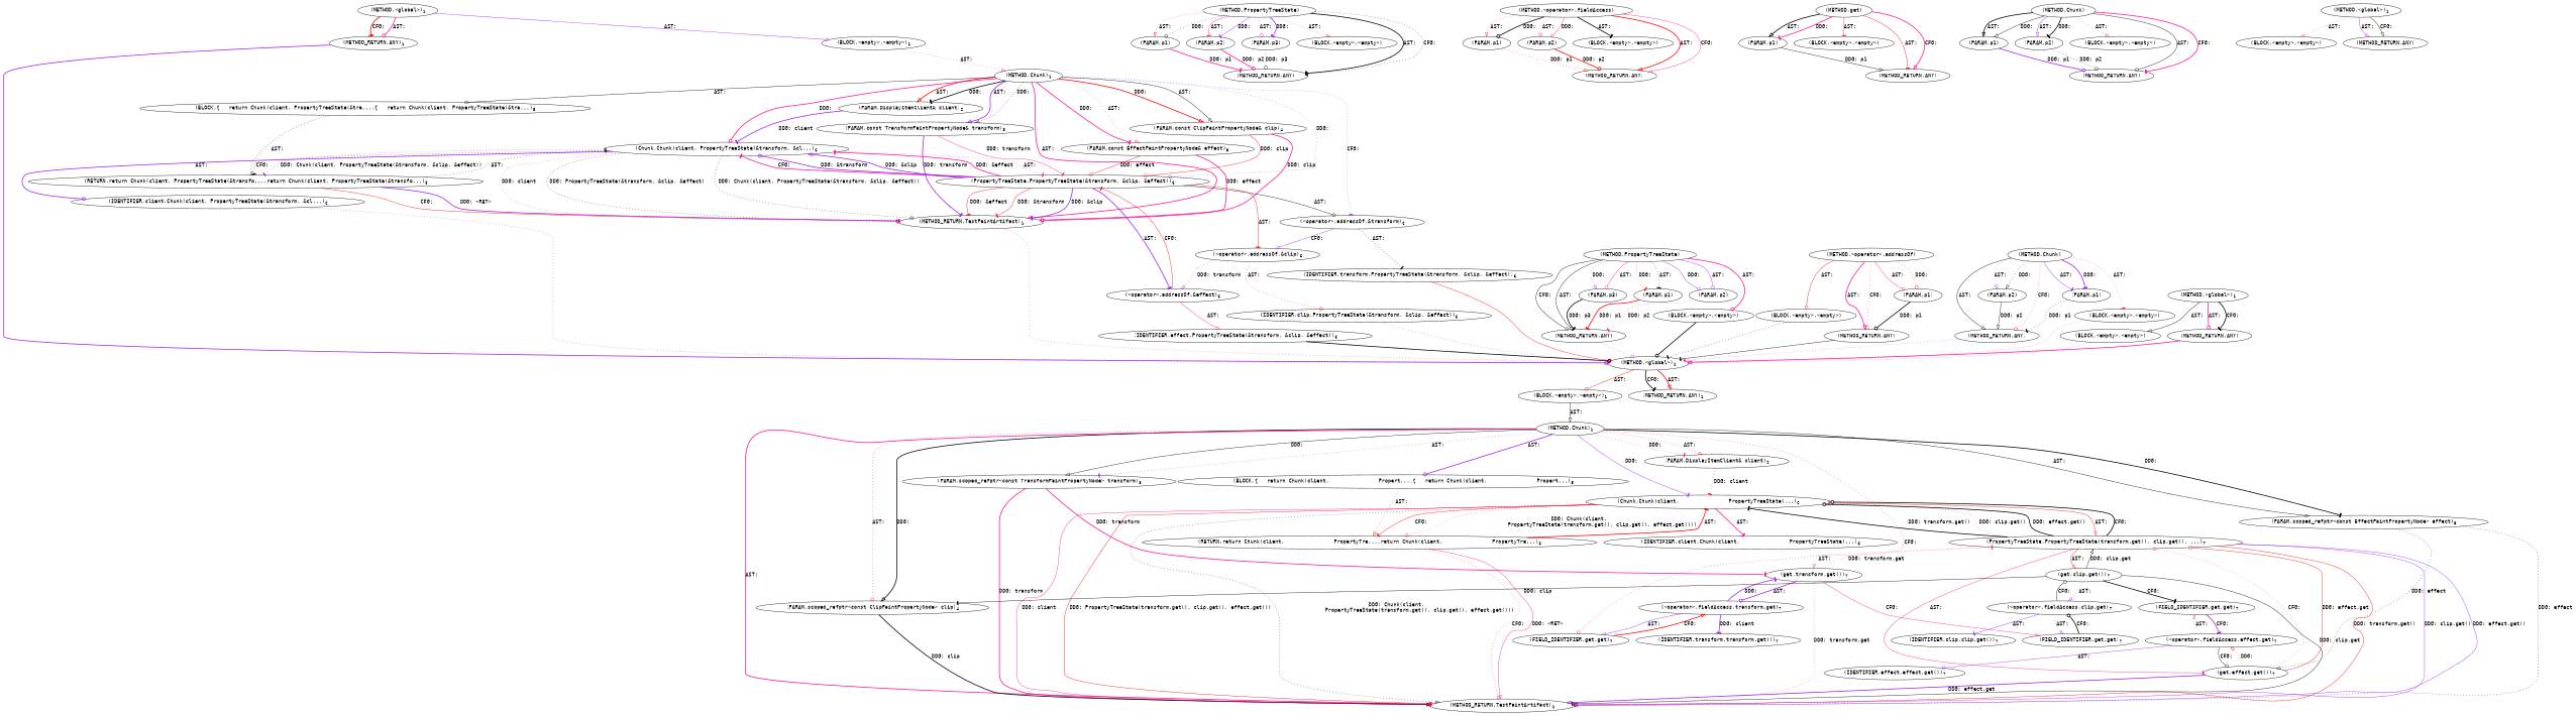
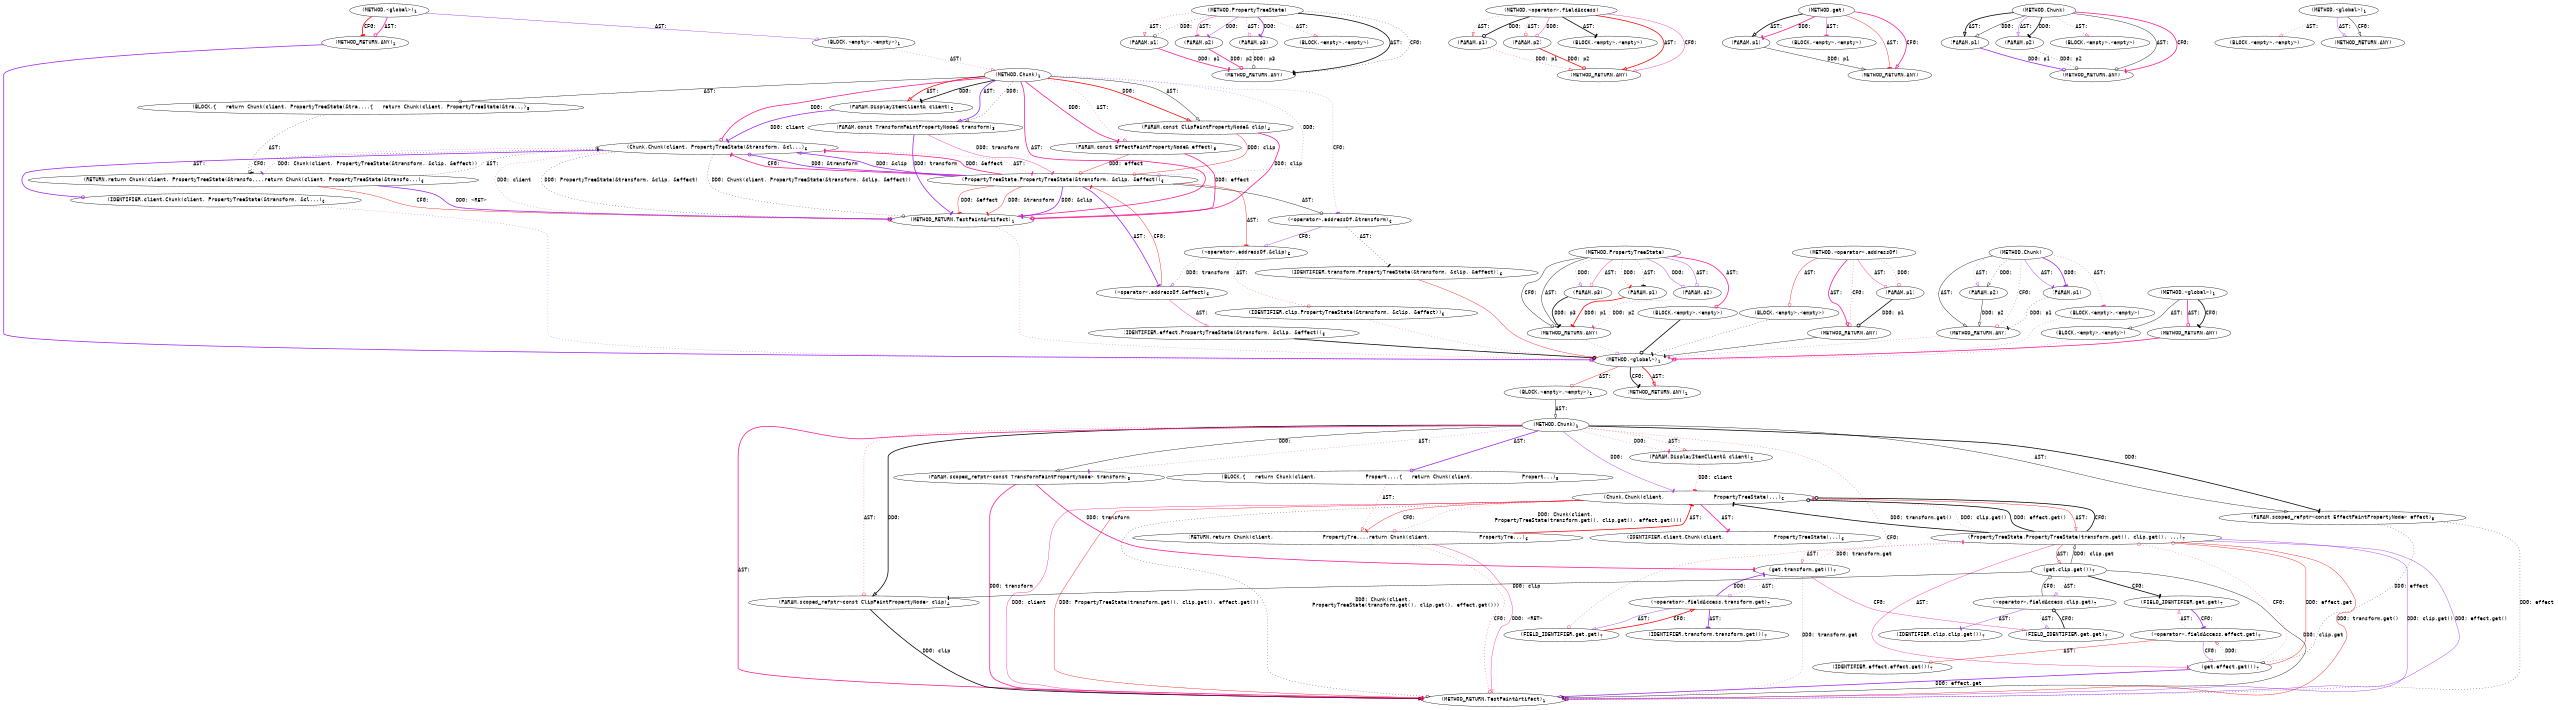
  digraph {
    fontname="DejaVu Sans Mono"
    node [fontname="DejaVu Sans Mono"]
    edge [arrowhead=tee color=black fontname="DejaVu Sans Mono" style=bold]
    n1 [label=<(METHOD,&lt;global&gt;)<SUB>1</SUB>>]
    n2 [label=<(BLOCK,&lt;empty&gt;,&lt;empty&gt;)<SUB>1</SUB>>]
    n3 [label=<(METHOD_RETURN,ANY)<SUB>1</SUB>>]
    n4 [label=<(METHOD,Chunk)<SUB>1</SUB>>]
    n5 [label=<(PARAM,DisplayItemClient&amp; client)<SUB>2</SUB>>]
    n6 [label=<(PARAM,scoped_refptr&lt;const TransformPaintPropertyNode&gt; transform)<SUB>3</SUB>>]
    n7 [label=<(PARAM,scoped_refptr&lt;const ClipPaintPropertyNode&gt; clip)<SUB>4</SUB>>]
    n8 [label=<(PARAM,scoped_refptr&lt;const EffectPaintPropertyNode&gt; effect)<SUB>5</SUB>>]
    n9 [label=<(BLOCK,{   return Chunk(client,                Propert...,{   return Chunk(client,                Propert...)<SUB>5</SUB>>]
    n10 [label=<(Chunk,Chunk(client,                PropertyTreeState(...)<SUB>6</SUB>>]
    n11 [label=<(FIELD_IDENTIFIER,get,get)<SUB>7</SUB>>]
    n12 [label=<(METHOD_RETURN,TestPaintArtifact)<SUB>1</SUB>>]
    n13 [label=<(get,transform.get())<SUB>7</SUB>>]
    n14 [label=<(get,effect.get())<SUB>7</SUB>>]
    n15 [label=<(RETURN,return Chunk(client,                PropertyTre...,return Chunk(client,                PropertyTre...)<SUB>6</SUB>>]
    n16 [label=<(IDENTIFIER,client,Chunk(client,                PropertyTreeState(...)<SUB>6</SUB>>]
    n17 [label=<(PropertyTreeState,PropertyTreeState(transform.get(), clip.get(), ...)<SUB>7</SUB>>]
    n18 [label=<(&lt;operator&gt;.fieldAccess,transform.get)<SUB>7</SUB>>]
    n19 [label=<(FIELD_IDENTIFIER,get,get)<SUB>7</SUB>>]
    n20 [label=<(get,clip.get())<SUB>7</SUB>>]
    n21 [label=<(&lt;operator&gt;.fieldAccess,clip.get)<SUB>7</SUB>>]
    n22 [label=<(FIELD_IDENTIFIER,get,get)<SUB>7</SUB>>]
    n23 [label=<(&lt;operator&gt;.fieldAccess,effect.get)<SUB>7</SUB>>]
    n24 [label=<(IDENTIFIER,transform,transform.get())<SUB>7</SUB>>]
    n25 [label=<(IDENTIFIER,clip,clip.get())<SUB>7</SUB>>]
    n26 [label=<(IDENTIFIER,effect,effect.get())<SUB>7</SUB>>]
    n27 [label=<(METHOD,PropertyTreeState)>]
    n28 [label=<(PARAM,p1)>]
    n29 [label=<(PARAM,p2)>]
    n30 [label=<(PARAM,p3)>]
    n31 [label=<(BLOCK,&lt;empty&gt;,&lt;empty&gt;)>]
    n32 [label=<(METHOD_RETURN,ANY)>]
    n33 [label=<(METHOD,&lt;operator&gt;.fieldAccess)>]
    n34 [label=<(PARAM,p1)>]
    n35 [label=<(PARAM,p2)>]
    n36 [label=<(BLOCK,&lt;empty&gt;,&lt;empty&gt;)>]
    n37 [label=<(METHOD_RETURN,ANY)>]
    n38 [label=<(METHOD,get)>]
    n39 [label=<(PARAM,p1)>]
    n40 [label=<(BLOCK,&lt;empty&gt;,&lt;empty&gt;)>]
    n41 [label=<(METHOD_RETURN,ANY)>]
    n42 [label=<(METHOD,Chunk)>]
    n43 [label=<(PARAM,p1)>]
    n44 [label=<(PARAM,p2)>]
    n45 [label=<(BLOCK,&lt;empty&gt;,&lt;empty&gt;)>]
    n46 [label=<(METHOD_RETURN,ANY)>]
    n47 [label=<(METHOD,&lt;global&gt;)<SUB>1</SUB>>]
    n48 [label=<(BLOCK,&lt;empty&gt;,&lt;empty&gt;)>]
    n49 [label=<(METHOD_RETURN,ANY)>]
    n50 [label=<(METHOD,&lt;global&gt;)<SUB>1</SUB>>]
    n51 [label=<(BLOCK,&lt;empty&gt;,&lt;empty&gt;)<SUB>1</SUB>>]
    n52 [label=<(METHOD_RETURN,ANY)<SUB>1</SUB>>]
    n53 [label=<(METHOD,Chunk)<SUB>1</SUB>>]
    n54 [label=<(PARAM,DisplayItemClient&amp; client)<SUB>2</SUB>>]
    n55 [label=<(PARAM,const TransformPaintPropertyNode&amp; transform)<SUB>3</SUB>>]
    n56 [label=<(PARAM,const ClipPaintPropertyNode&amp; clip)<SUB>4</SUB>>]
    n57 [label=<(PARAM,const EffectPaintPropertyNode&amp; effect)<SUB>5</SUB>>]
    n58 [label=<(BLOCK,{   return Chunk(client, PropertyTreeState(&amp;tra...,{   return Chunk(client, PropertyTreeState(&amp;tra...)<SUB>5</SUB>>]
    n59 [label=<(Chunk,Chunk(client, PropertyTreeState(&amp;transform, &amp;cl...)<SUB>6</SUB>>]
    n60 [label=<(PropertyTreeState,PropertyTreeState(&amp;transform, &amp;clip, &amp;effect))<SUB>6</SUB>>]
    n61 [label=<(&lt;operator&gt;.addressOf,&amp;transform)<SUB>6</SUB>>]
    n62 [label=<(METHOD_RETURN,TestPaintArtifact)<SUB>1</SUB>>]
    n63 [label=<(RETURN,return Chunk(client, PropertyTreeState(&amp;transfo...,return Chunk(client, PropertyTreeState(&amp;transfo...)<SUB>6</SUB>>]
    n64 [label=<(IDENTIFIER,client,Chunk(client, PropertyTreeState(&amp;transform, &amp;cl...)<SUB>6</SUB>>]
    n65 [label=<(&lt;operator&gt;.addressOf,&amp;clip)<SUB>6</SUB>>]
    n66 [label=<(&lt;operator&gt;.addressOf,&amp;effect)<SUB>6</SUB>>]
    n67 [label=<(IDENTIFIER,transform,PropertyTreeState(&amp;transform, &amp;clip, &amp;effect))<SUB>6</SUB>>]
    n68 [label=<(IDENTIFIER,clip,PropertyTreeState(&amp;transform, &amp;clip, &amp;effect))<SUB>6</SUB>>]
    n69 [label=<(IDENTIFIER,effect,PropertyTreeState(&amp;transform, &amp;clip, &amp;effect))<SUB>6</SUB>>]
    n70 [label=<(METHOD,PropertyTreeState)>]
    n71 [label=<(PARAM,p1)>]
    n72 [label=<(PARAM,p2)>]
    n73 [label=<(PARAM,p3)>]
    n74 [label=<(BLOCK,&lt;empty&gt;,&lt;empty&gt;)>]
    n75 [label=<(METHOD_RETURN,ANY)>]
    n76 [label=<(METHOD,&lt;operator&gt;.addressOf)>]
    n77 [label=<(PARAM,p1)>]
    n78 [label=<(BLOCK,&lt;empty&gt;,&lt;empty&gt;)>]
    n79 [label=<(METHOD_RETURN,ANY)>]
    n80 [label=<(METHOD,Chunk)>]
    n81 [label=<(PARAM,p1)>]
    n82 [label=<(PARAM,p2)>]
    n83 [label=<(BLOCK,&lt;empty&gt;,&lt;empty&gt;)>]
    n84 [label=<(METHOD_RETURN,ANY)>]
    n85 [label=<(METHOD,&lt;global&gt;)<SUB>1</SUB>>]
    n86 [label=<(BLOCK,&lt;empty&gt;,&lt;empty&gt;)>]
    n87 [label=<(METHOD_RETURN,ANY)>]
    n1 -> n2 [arrowhead=odot color=red label="AST: " style=solid]
    n1 -> n3 [arrowhead=onormal color=red label="AST: "]
    n1 -> n3 [label="CFG: "]
    n2 -> n4 [arrowhead=onormal label="AST: " style=solid]
    n4 -> n5 [arrowhead=onormal color=red label="AST: " style=dotted]
    n4 -> n5 [color=deeppink label="DDG: " style=dotted]
    n4 -> n6 [color=purple label="AST: " style=dotted]
    n4 -> n6 [arrowhead=onormal label="DDG: " style=solid]
    n4 -> n7 [arrowhead=odot color=red label="AST: " style=dotted]
    n4 -> n7 [arrowhead=onormal label="DDG: "]
    n4 -> n8 [arrowhead=onormal label="AST: " style=solid]
    n4 -> n8 [label="DDG: "]
    n4 -> n9 [arrowhead=odot color=purple label="AST: "]
    n4 -> n10 [color=purple label="DDG: " style=solid]
    n4 -> n11 [arrowhead=odot color=red label="CFG: " style=dotted]
    n4 -> n12 [color=deeppink label="AST: "]
    n5 -> n10 [color=red label="DDG: client" style=dotted]
    n6 -> n12 [arrowhead=onormal color=deeppink label="DDG: transform"]
    n6 -> n13 [color=deeppink label="DDG: transform"]
    n7 -> n12 [arrowhead=onormal label="DDG: clip"]
    n8 -> n12 [arrowhead=odot label="DDG: effect" style=dotted]
    n8 -> n14 [arrowhead=onormal label="DDG: effect" style=dotted]
    n9 -> n15 [arrowhead=onormal color=red label="AST: " style=dotted]
    n10 -> n12 [color=deeppink label="DDG: client" style=solid]
    n10 -> n12 [arrowhead=onormal color=red label="DDG: PropertyTreeState(transform.get(), clip.get(), effect.get())" style=solid]
    n10 -> n12 [arrowhead=onormal label="DDG: Chunk(client,\n               PropertyTreeState(transform.get(), clip.get(), effect.get()))" style=dotted]
    n10 -> n15 [color=red label="CFG: " style=solid]
    n10 -> n15 [arrowhead=odot color=deeppink label="DDG: Chunk(client,\n               PropertyTreeState(transform.get(), clip.get(), effect.get()))" style=dotted]
    n10 -> n16 [color=deeppink label="AST: "]
    n10 -> n17 [arrowhead=onormal color=red label="AST: " style=solid]
    n11 -> n18 [arrowhead=onormal color=red label="CFG: "]
    n13 -> n12 [arrowhead=onormal color=purple label="DDG: transform.get" style=dotted]
    n13 -> n17 [color=deeppink label="DDG: transform.get" style=dotted]
-   n13 -> n18 [arrowhead=odot color=purple label="AST: "]
+   n13 -> n18 [arrowhead=odot color=purple label="AST: " style=dotted]
    n13 -> n19 [arrowhead=onormal color=deeppink label="CFG: " style=solid]
    n14 -> n12 [arrowhead=onormal color=purple label="DDG: effect.get"]
    n14 -> n17 [arrowhead=odot color=deeppink label="CFG: " style=dotted]
    n14 -> n17 [arrowhead=odot color=red label="DDG: effect.get" style=solid]
    n14 -> n23 [arrowhead=onormal color=red label="DDG: " style=dotted]
    n15 -> n10 [color=red label="AST: "]
    n15 -> n12 [arrowhead=odot color=red label="CFG: " style=dotted]
    n15 -> n12 [arrowhead=onormal color=deeppink label="DDG: &lt;RET&gt;" style=solid]
    n17 -> n10 [arrowhead=odot label="CFG: "]
    n17 -> n10 [label="DDG: transform.get()"]
    n17 -> n10 [color=deeppink label="DDG: clip.get()" style=dotted]
    n17 -> n10 [arrowhead=odot label="DDG: effect.get()"]
    n17 -> n12 [color=red label="DDG: transform.get()" style=solid]
    n17 -> n12 [arrowhead=onormal color=purple label="DDG: clip.get()" style=solid]
    n17 -> n12 [arrowhead=odot color=purple label="DDG: effect.get()" style=solid]
    n17 -> n13 [arrowhead=onormal color=deeppink label="AST: " style=dotted]
    n17 -> n14 [color=deeppink label="AST: " style=solid]
    n17 -> n20 [arrowhead=onormal color=red label="AST: " style=solid]
    n18 -> n11 [arrowhead=onormal color=purple label="AST: " style=solid]
    n18 -> n13 [color=purple label="DDG: "]
-   n18 -> n24 [color=purple label="DDG: client"]
+   n18 -> n24 [color=purple label="AST: "]
    n19 -> n21 [arrowhead=odot label="CFG: "]
    n20 -> n7 [label="DDG: clip" style=solid]
    n20 -> n12 [label="DDG: clip.get" style=solid]
    n20 -> n17 [arrowhead=onormal label="DDG: clip.get" style=solid]
    n20 -> n21 [arrowhead=onormal color=purple label="AST: " style=dotted]
    n20 -> n22 [label="CFG: "]
    n21 -> n19 [arrowhead=onormal color=purple label="AST: " style=dotted]
    n21 -> n20 [arrowhead=odot label="CFG: " style=solid]
    n21 -> n25 [color=purple label="AST: " style=solid]
    n22 -> n23 [color=purple label="CFG: "]
-   n23 -> n14 [arrowhead=odot label="CFG: " style=solid]
+   n23 -> n14 [arrowhead=odot color=purple label="CFG: " style=solid]
    n23 -> n22 [arrowhead=onormal color=deeppink label="AST: " style=dotted]
-   n23 -> n26 [arrowhead=odot color=purple label="AST: " style=solid]
+   n23 -> n26 [arrowhead=odot color=red label="AST: " style=solid]
    n27 -> n28 [arrowhead=onormal color=red label="AST: " style=dotted]
    n27 -> n28 [arrowhead=odot label="DDG: " style=dotted]
    n27 -> n29 [color=deeppink label="AST: " style=solid]
    n27 -> n29 [color=purple label="DDG: " style=solid]
    n27 -> n30 [arrowhead=odot color=deeppink label="AST: " style=dotted]
    n27 -> n30 [color=purple label="DDG: "]
    n27 -> n31 [arrowhead=onormal color=red label="AST: " style=dotted]
    n27 -> n32 [label="AST: "]
    n27 -> n32 [label="CFG: " style=dotted]
    n28 -> n32 [color=deeppink label="DDG: p1"]
    n29 -> n32 [arrowhead=odot color=deeppink label="DDG: p2"]
    n30 -> n32 [arrowhead=odot label="DDG: p3" style=dotted]
    n33 -> n34 [arrowhead=onormal color=red label="AST: " style=dotted]
    n33 -> n34 [arrowhead=odot label="DDG: "]
    n33 -> n35 [arrowhead=odot color=red label="AST: " style=dotted]
    n33 -> n35 [arrowhead=odot color=deeppink label="DDG: " style=solid]
    n33 -> n36 [label="AST: "]
    n33 -> n37 [arrowhead=onormal color=red label="AST: "]
    n33 -> n37 [arrowhead=onormal color=deeppink label="CFG: " style=solid]
    n34 -> n37 [arrowhead=onormal color=red label="DDG: p1" style=dotted]
    n35 -> n37 [arrowhead=odot color=red label="DDG: p2"]
    n38 -> n39 [arrowhead=onormal label="AST: "]
    n38 -> n39 [color=deeppink label="DDG: "]
    n38 -> n40 [color=deeppink label="AST: " style=solid]
    n38 -> n41 [color=red label="AST: " style=solid]
    n38 -> n41 [arrowhead=onormal color=deeppink label="CFG: "]
    n39 -> n41 [arrowhead=onormal label="DDG: p1" style=solid]
    n42 -> n43 [arrowhead=onormal label="AST: "]
    n42 -> n43 [arrowhead=onormal label="DDG: " style=solid]
    n42 -> n44 [arrowhead=onormal color=purple label="AST: " style=solid]
    n42 -> n44 [label="DDG: "]
    n42 -> n45 [arrowhead=onormal color=deeppink label="AST: " style=dotted]
    n42 -> n46 [arrowhead=odot label="AST: " style=solid]
    n42 -> n46 [color=deeppink label="CFG: "]
    n43 -> n46 [arrowhead=odot color=purple label="DDG: p1"]
    n44 -> n46 [arrowhead=odot label="DDG: p2" style=dotted]
    n47 -> n48 [arrowhead=onormal color=deeppink label="AST: " style=dotted]
    n47 -> n49 [arrowhead=onormal color=purple label="AST: " style=solid]
    n47 -> n49 [arrowhead=onormal label="CFG: " style=solid]
    n50 -> n51 [arrowhead=odot color=purple label="AST: " style=solid]
    n50 -> n52 [arrowhead=odot color=deeppink label="AST: "]
    n50 -> n52 [color=red label="CFG: "]
    n51 -> n53 [arrowhead=onormal color=deeppink label="AST: " style=dotted]
    n52 -> n1 [arrowhead=odot color=purple]
    n53 -> n54 [arrowhead=onormal color=red label="AST: "]
    n53 -> n54 [label="DDG: "]
    n53 -> n55 [arrowhead=onormal color=purple label="AST: "]
    n53 -> n55 [arrowhead=onormal label="DDG: " style=dotted]
    n53 -> n56 [arrowhead=onormal label="AST: " style=solid]
    n53 -> n56 [arrowhead=onormal color=red label="DDG: "]
    n53 -> n57 [arrowhead=onormal color=deeppink label="AST: " style=dotted]
    n53 -> n57 [color=deeppink label="DDG: "]
    n53 -> n58 [arrowhead=odot label="AST: " style=solid]
    n53 -> n59 [arrowhead=odot color=deeppink label="DDG: "]
    n53 -> n60 [arrowhead=odot color=purple label="DDG: " style=dotted]
    n53 -> n61 [color=purple label="CFG: " style=dotted]
    n53 -> n62 [arrowhead=onormal color=deeppink label="AST: "]
    n54 -> n59 [color=purple label="DDG: client"]
    n55 -> n60 [color=deeppink label="DDG: transform" style=solid]
    n55 -> n62 [color=purple label="DDG: transform"]
    n56 -> n60 [arrowhead=odot color=red label="DDG: clip" style=solid]
    n56 -> n62 [arrowhead=odot color=deeppink label="DDG: clip"]
    n57 -> n60 [arrowhead=odot color=red label="DDG: effect" style=solid]
    n57 -> n62 [arrowhead=odot color=deeppink label="DDG: effect"]
    n58 -> n63 [arrowhead=odot label="AST: " style=dotted]
    n59 -> n60 [color=deeppink label="AST: " style=dotted]
    n59 -> n62 [arrowhead=odot color=deeppink label="DDG: client" style=dotted]
    n59 -> n62 [arrowhead=odot label="DDG: PropertyTreeState(&amp;transform, &amp;clip, &amp;effect)" style=dotted]
    n59 -> n62 [arrowhead=odot label="DDG: Chunk(client, PropertyTreeState(&amp;transform, &amp;clip, &amp;effect))" style=dotted]
    n59 -> n63 [label="CFG: " style=dotted]
    n59 -> n63 [color=purple label="DDG: Chunk(client, PropertyTreeState(&amp;transform, &amp;clip, &amp;effect))" style=dotted]
    n59 -> n64 [arrowhead=odot color=purple label="AST: "]
    n60 -> n59 [color=deeppink label="CFG: "]
    n60 -> n59 [arrowhead=odot color=purple label="DDG: &amp;transform"]
    n60 -> n59 [arrowhead=onormal color=purple label="DDG: &amp;clip"]
    n60 -> n59 [color=deeppink label="DDG: &amp;effect"]
    n60 -> n61 [arrowhead=odot label="AST: " style=solid]
    n60 -> n62 [color=red label="DDG: &amp;transform" style=solid]
    n60 -> n62 [color=purple label="DDG: &amp;clip"]
    n60 -> n62 [color=red label="DDG: &amp;effect" style=solid]
    n60 -> n65 [color=red label="AST: " style=solid]
    n60 -> n66 [color=purple label="AST: "]
    n61 -> n65 [arrowhead=onormal color=purple label="CFG: " style=solid]
    n61 -> n67 [label="AST: " style=dotted]
    n62 -> n1 [color=deeppink style=dotted]
    n63 -> n59 [label="AST: " style=dotted]
    n63 -> n62 [color=red label="CFG: " style=solid]
    n63 -> n62 [arrowhead=onormal color=purple label="DDG: &lt;RET&gt;"]
    n64 -> n1 [arrowhead=onormal color=purple style=dotted]
    n65 -> n66 [arrowhead=onormal color=purple label="DDG: transform" style=dotted]
    n65 -> n68 [arrowhead=odot color=red label="AST: " style=dotted]
    n66 -> n60 [color=red label="CFG: " style=solid]
    n66 -> n69 [arrowhead=onormal color=deeppink label="AST: " style=solid]
    n67 -> n1 [arrowhead=odot color=red style=solid]
    n68 -> n1 [color=deeppink style=dotted]
    n69 -> n1 [arrowhead=odot]
    n70 -> n71 [label="AST: " style=dotted]
    n70 -> n71 [color=red label="DDG: " style=dotted]
    n70 -> n72 [arrowhead=odot color=purple label="AST: " style=solid]
    n70 -> n72 [arrowhead=odot color=purple label="DDG: " style=solid]
    n70 -> n73 [arrowhead=odot color=deeppink label="AST: " style=solid]
    n70 -> n73 [arrowhead=onormal color=purple label="DDG: " style=dotted]
    n70 -> n74 [arrowhead=odot color=deeppink label="AST: "]
    n70 -> n75 [arrowhead=odot label="AST: " style=solid]
    n70 -> n75 [arrowhead=odot label="CFG: " style=solid]
    n71 -> n75 [color=red label="DDG: p1"]
    n72 -> n75 [color=deeppink label="DDG: p2" style=dotted]
    n73 -> n75 [label="DDG: p3"]
    n74 -> n1 [arrowhead=odot]
    n75 -> n1 [arrowhead=odot color=purple style=dotted]
    n76 -> n77 [arrowhead=odot color=deeppink label="AST: " style=solid]
    n76 -> n77 [arrowhead=odot color=red label="DDG: " style=dotted]
    n76 -> n78 [arrowhead=odot color=red label="AST: " style=solid]
    n76 -> n79 [arrowhead=onormal color=deeppink label="AST: "]
    n76 -> n79 [arrowhead=odot color=red label="CFG: " style=dotted]
    n77 -> n79 [arrowhead=odot label="DDG: p1"]
    n78 -> n1 [style=dotted]
    n79 -> n1 [style=solid]
    n80 -> n81 [color=purple label="AST: " style=solid]
    n80 -> n81 [color=purple label="DDG: "]
    n80 -> n82 [arrowhead=onormal color=purple label="AST: " style=dotted]
    n80 -> n82 [arrowhead=onormal label="DDG: " style=dotted]
    n80 -> n83 [color=deeppink label="AST: " style=dotted]
    n80 -> n84 [arrowhead=onormal label="AST: " style=solid]
    n80 -> n84 [arrowhead=odot color=red label="CFG: " style=dotted]
    n81 -> n84 [label="DDG: p1" style=dotted]
    n82 -> n84 [arrowhead=onormal label="DDG: p2" style=solid]
    n83 -> n1 [arrowhead=odot color=deeppink style=dotted]
    n84 -> n1 [color=deeppink style=dotted]
    n85 -> n86 [arrowhead=onormal label="AST: " style=solid]
    n85 -> n87 [arrowhead=odot color=deeppink label="AST: "]
    n85 -> n87 [label="CFG: "]
    n86 -> n1 [arrowhead=odot color=purple style=dotted]
    n87 -> n1 [arrowhead=onormal color=deeppink]
  }
